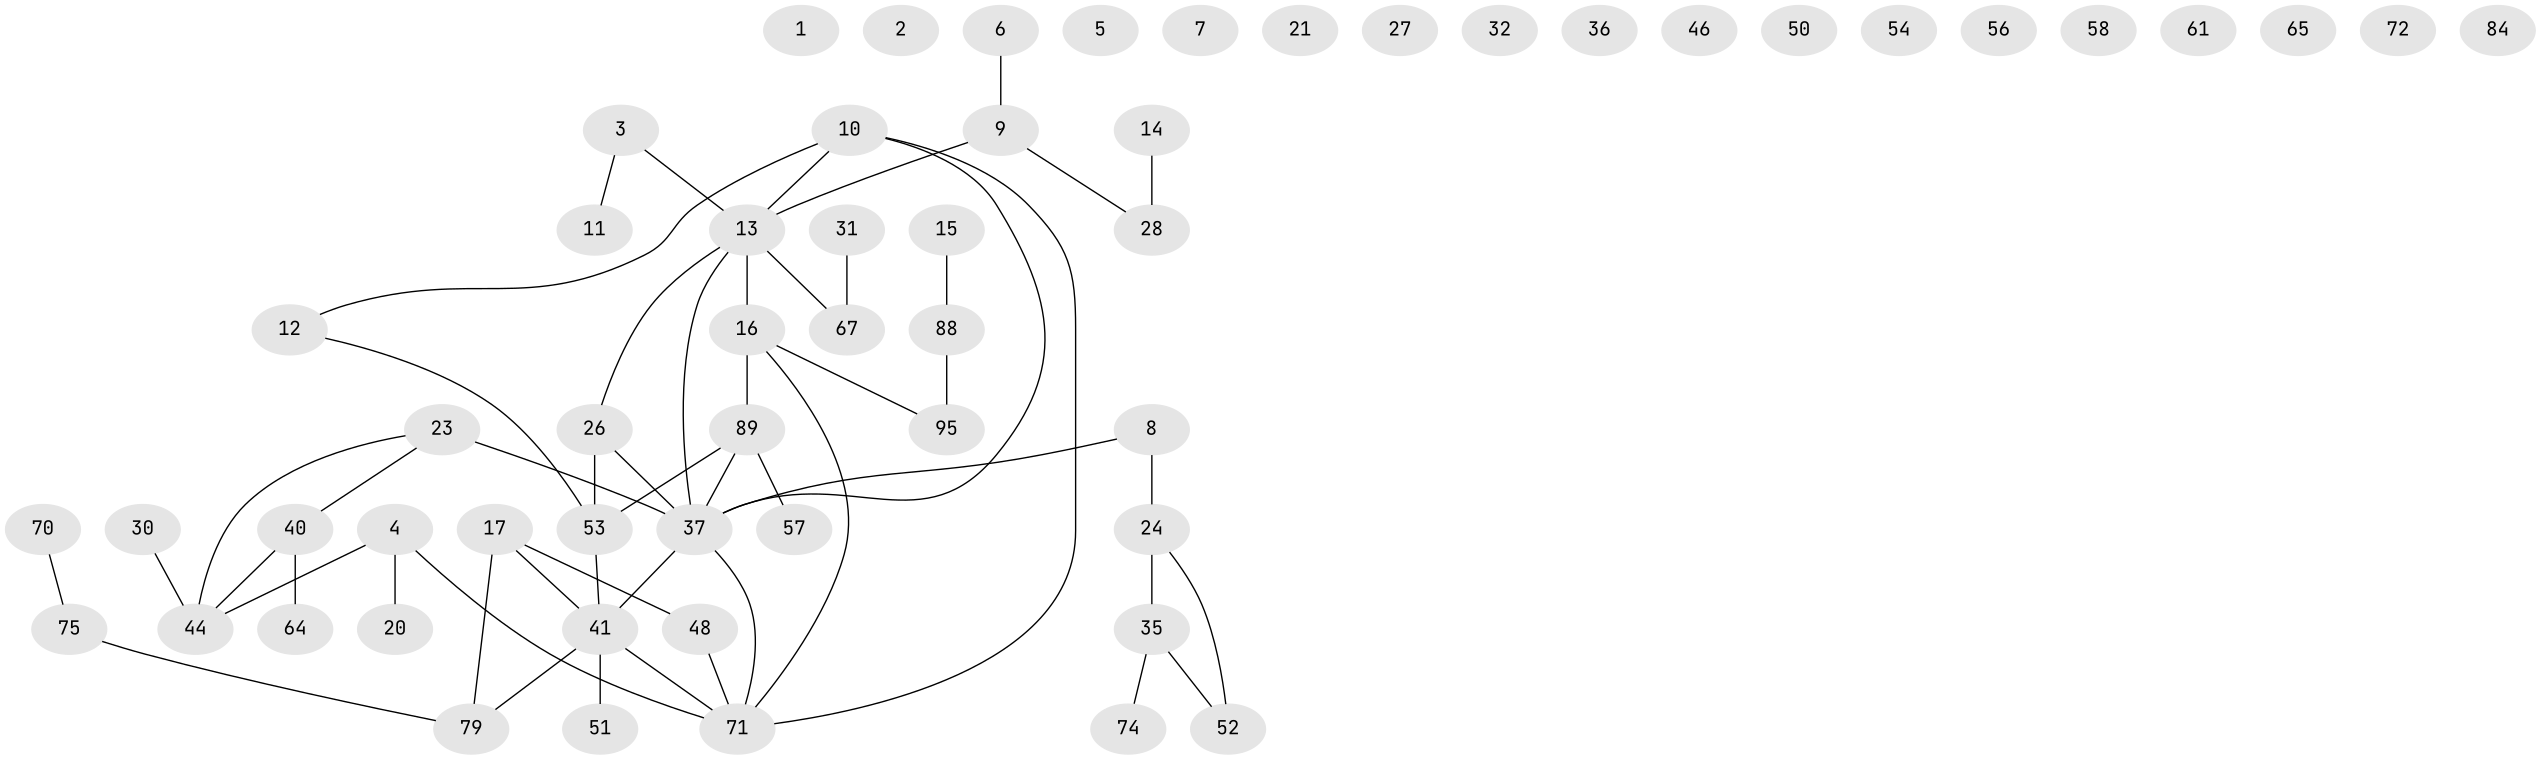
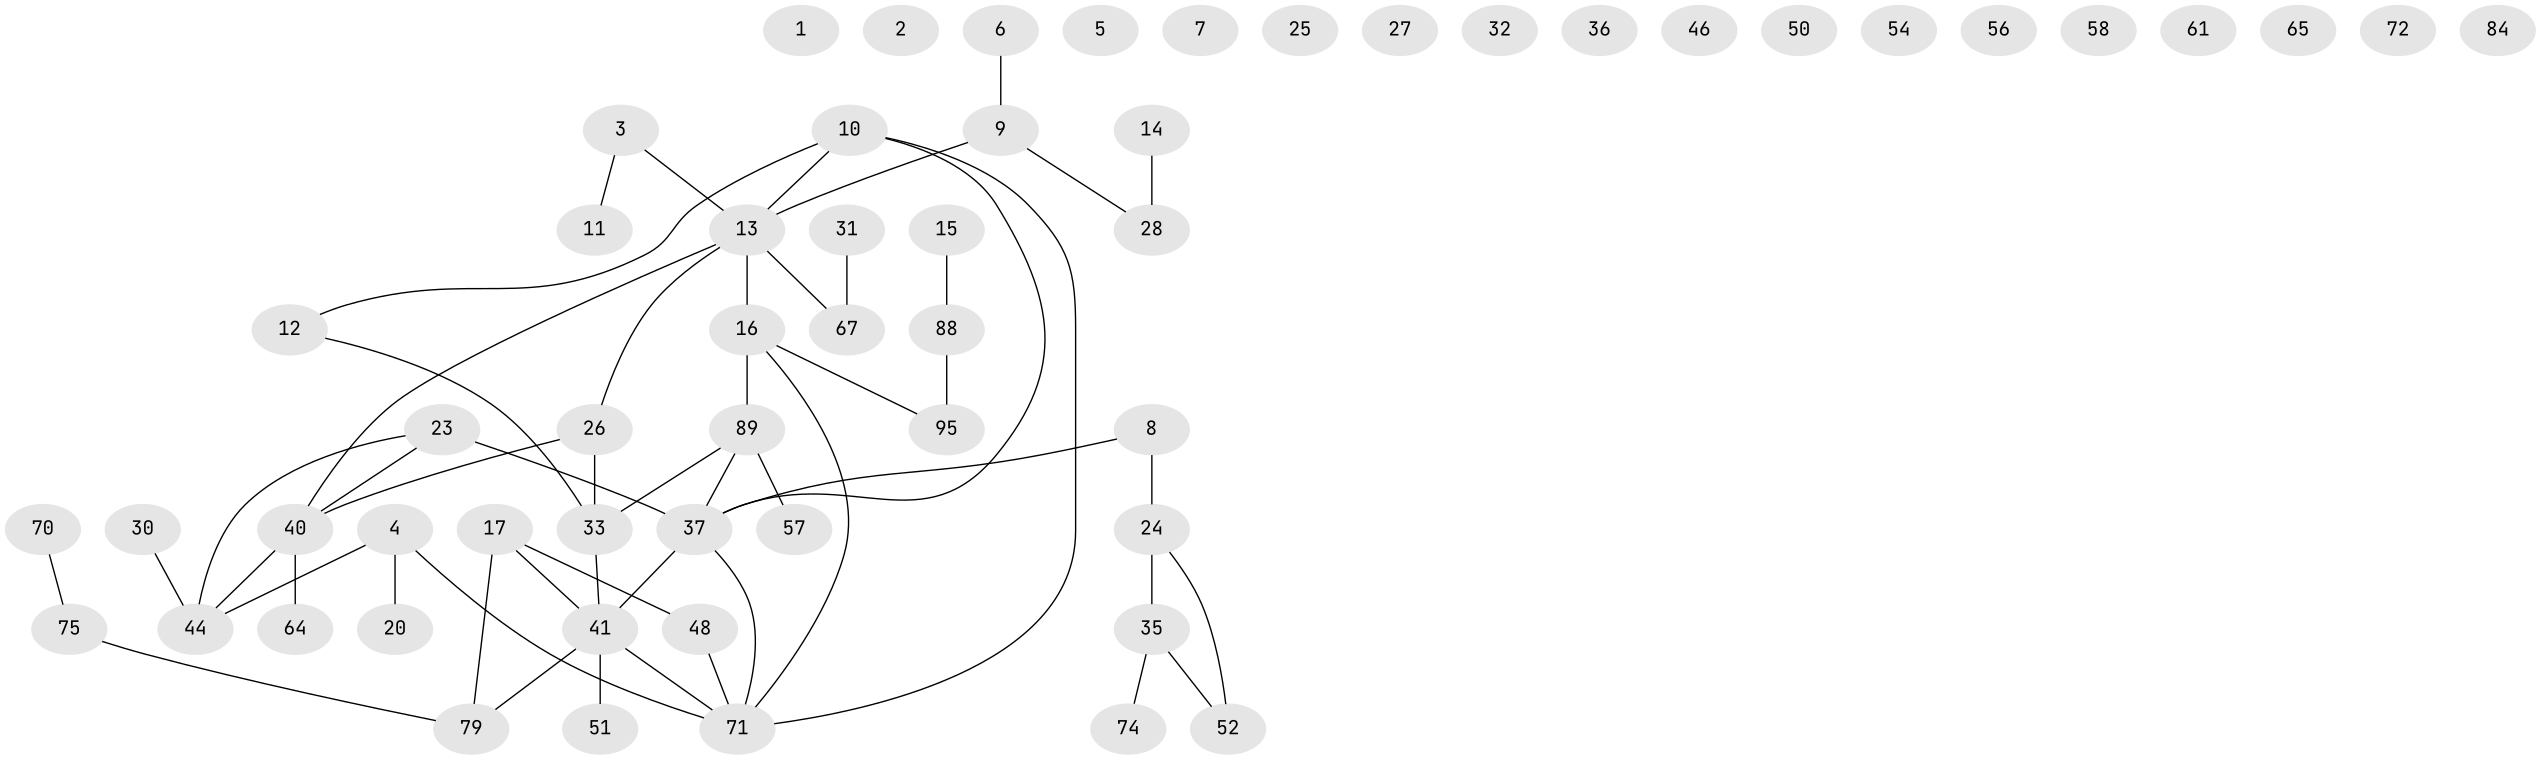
  graph {
    fontname="JetBrains Mono"
    node [color=gray90 fontname="JetBrains Mono" style=filled]
    edge [fontname="JetBrains Mono"]
    1
    2
    3 [super="+34"]
    11
    13 [super="+59"]
    37 [super="+63"]
    16 [super="+68"]
    26
    67 [super="+78"]
    20 [super="+60"]
    4
    44 [super="+62"]
    71 [super="+85"]
    5
    6 [super="+21"]
    9 [super="+22"]
    28
    7
    8 [super="+19"]
    24
    35 [super="+38"]
    52 [super="+69"]
    41 [super="+76"]
    10 [super="+42"]
    12 [super="+80"]
-   33 [super="+39" label=53]
+   33 [super="+39"]
    n27 [label=89 super="+47"]
    n28 [label=95 super="+86"]
    40 [super="+55"]
    14 [super="+53"]
    15 [super="+49"]
    n32 [label=88]
    57 [super="+66"]
    17 [super="+87"]
    48
    79 [super="+82"]
    51
    23 [super="+43"]
    64
    74
-   25 [label=21]
+   25
    27
    30
    31
    32
    36
    46
    50
    54
    56
    58
    61
    65
    75 [super="+81"]
    70
    72 [super="+73"]
    84
    3 -- 11
    3 -- 13
-   13 -- 37
+   13 -- 40
    13 -- 16
    13 -- 26
    13 -- 67
    37 -- 71
    37 -- 41
    16 -- 71
    16 -- n27
    16 -- n28
    26 -- 33
-   26 -- 37
+   26 -- 40
    4 -- 20
    4 -- 44
    4 -- 71
    6 -- 9
    9 -- 13
    9 -- 28
    8 -- 37
    8 -- 24
    24 -- 35
    24 -- 52
    35 -- 52
    35 -- 74
    41 -- 71
    41 -- 79
    41 -- 51
    10 -- 13
    10 -- 37
    10 -- 71
    10 -- 12
    12 -- 33
    33 -- 41
    n27 -- 37
    n27 -- 33
    n27 -- 57
    40 -- 44
    40 -- 64
    14 -- 28
    15 -- n32
    n32 -- n28
    17 -- 41
    17 -- 48
    17 -- 79
    48 -- 71
    23 -- 37
    23 -- 44
    23 -- 40
    30 -- 44
    31 -- 67
    75 -- 79
    70 -- 75
  }
